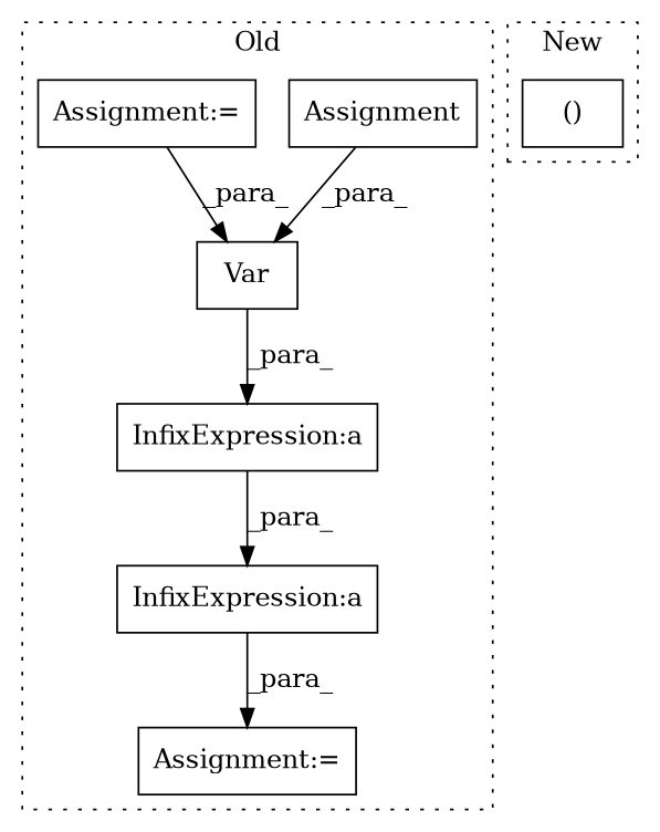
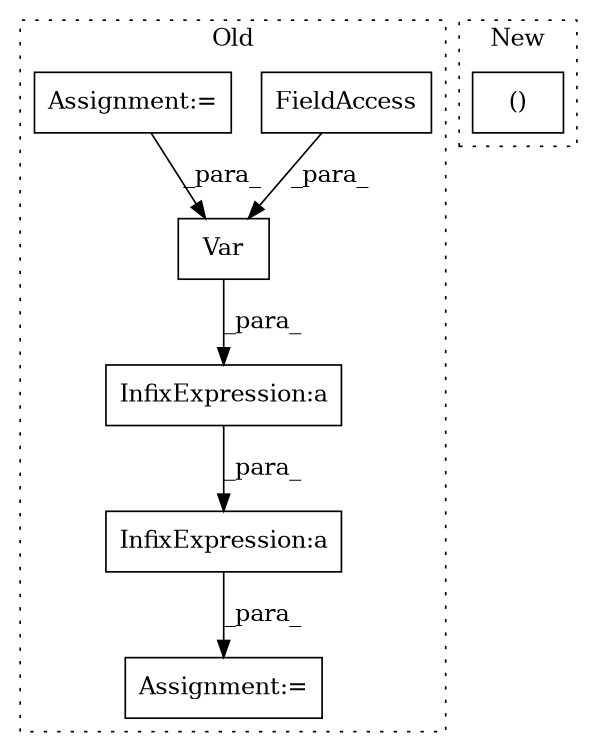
  digraph {
    node [a=27 l=3 shape=box]
    n1 [a=32 l="4,1" label=Var s="524,563"]
-   n2 [a=22 label=Assignment s=560]
+   n2 [a=22 label=FieldAccess s=560]
    n3 [label="InfixExpression:a" s=564]
    n4 [label="InfixExpression:a" s=582]
    n5 [a=7 l=1 label="Assignment:=" s=521]
    n6 [a=7 l=1 label="Assignment:=" s=295]
    n7 [a=106 l=22 label="()" s=706]
    subgraph cluster_1 {
      label=Old
      style=dotted
      n1
      n2
      n3
      n4
      n5
      n6
    }
    subgraph cluster_2 {
      label=New
      style=dotted
      n7
    }
    n1 -> n3 [label=_para_]
    n2 -> n1 [label=_para_]
    n3 -> n4 [label=_para_]
    n4 -> n5 [label=_para_]
    n6 -> n1 [label=_para_]
  }
